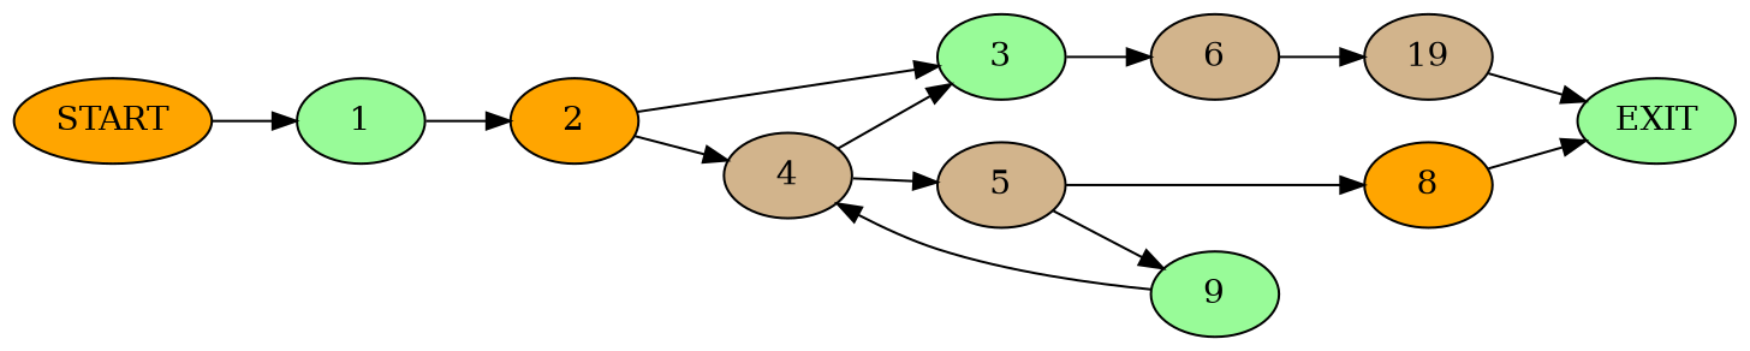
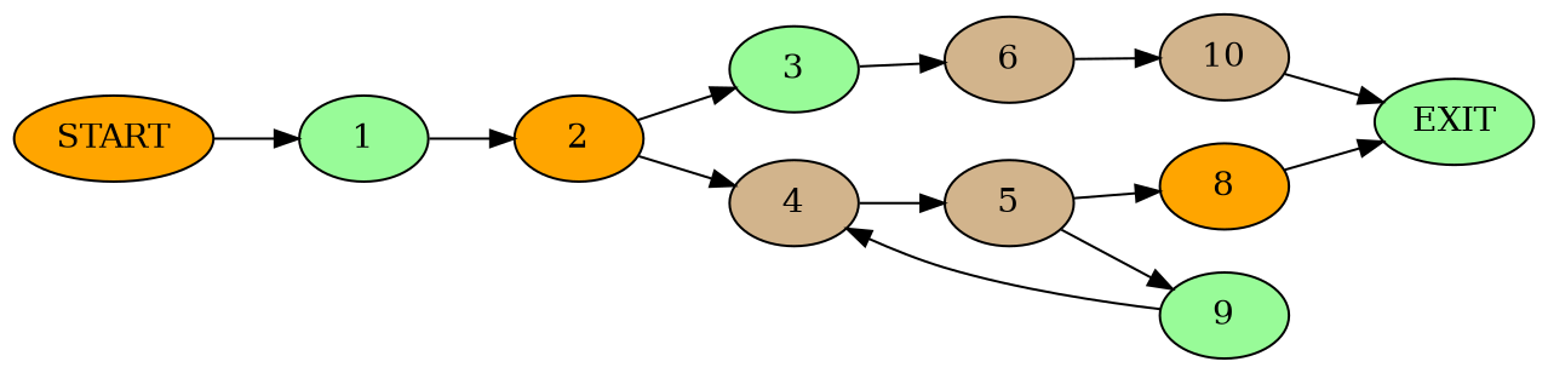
  digraph {
    rankdir=LR
    node [fillcolor=palegreen style=filled]
    n1 [fillcolor=orange label=START]
    1
    2 [fillcolor=orange]
    n4 [label=EXIT]
    3
    4 [fillcolor=tan]
    6 [fillcolor=tan]
    5 [fillcolor=tan]
-   10 [fillcolor=tan label=19]
+   10 [fillcolor=tan]
    8 [fillcolor=orange]
    9
    n1 -> 1
    1 -> 2
    2 -> 3
    2 -> 4
    3 -> 6
-   4 -> 3
    4 -> 5
    6 -> 10
    5 -> 8
    5 -> 9
    10 -> n4
    8 -> n4
    9 -> 4
  }
